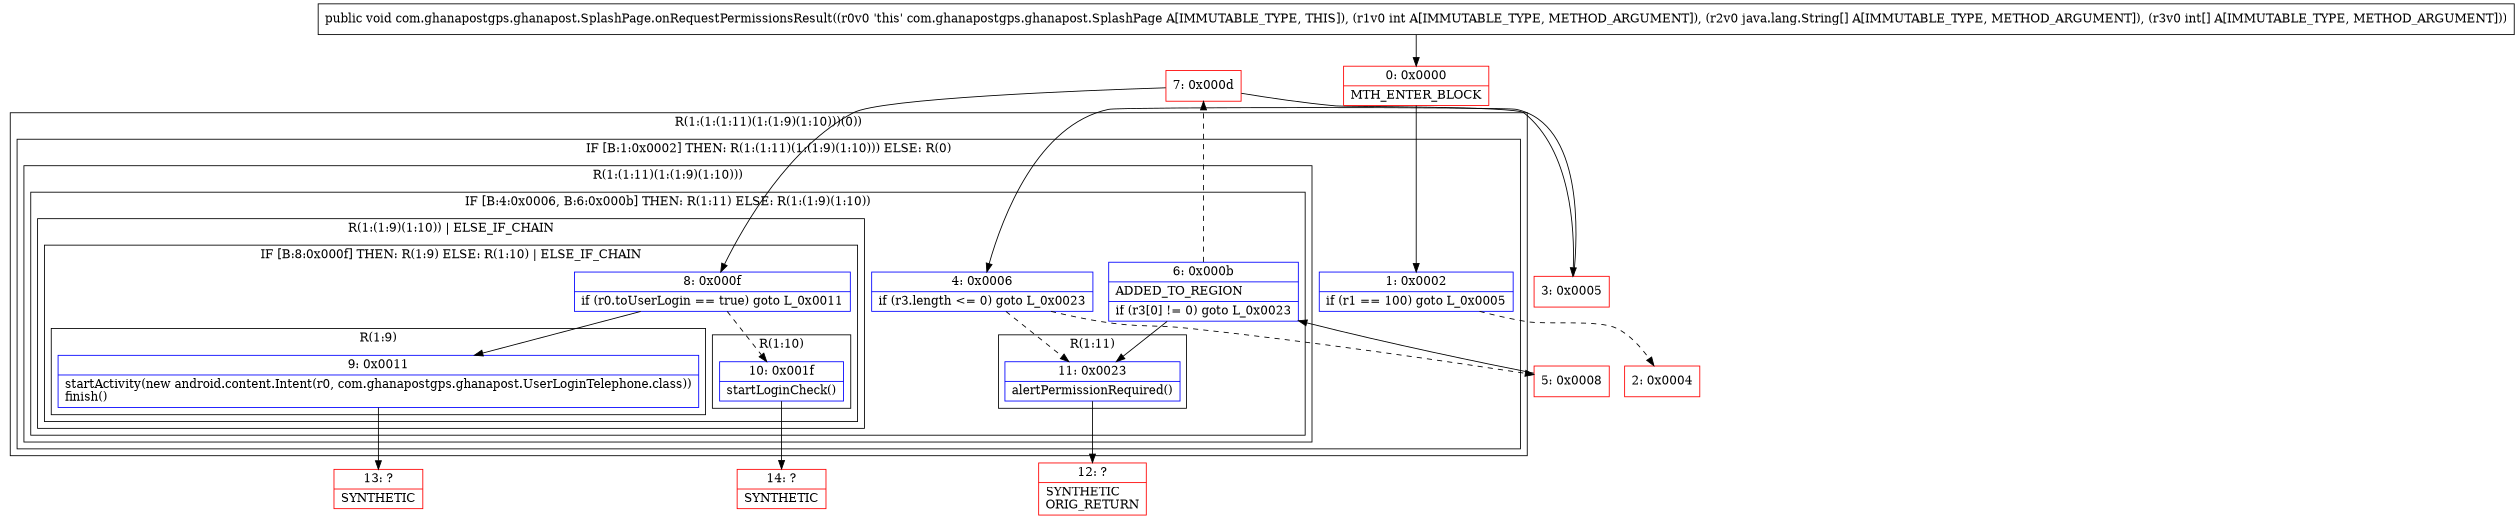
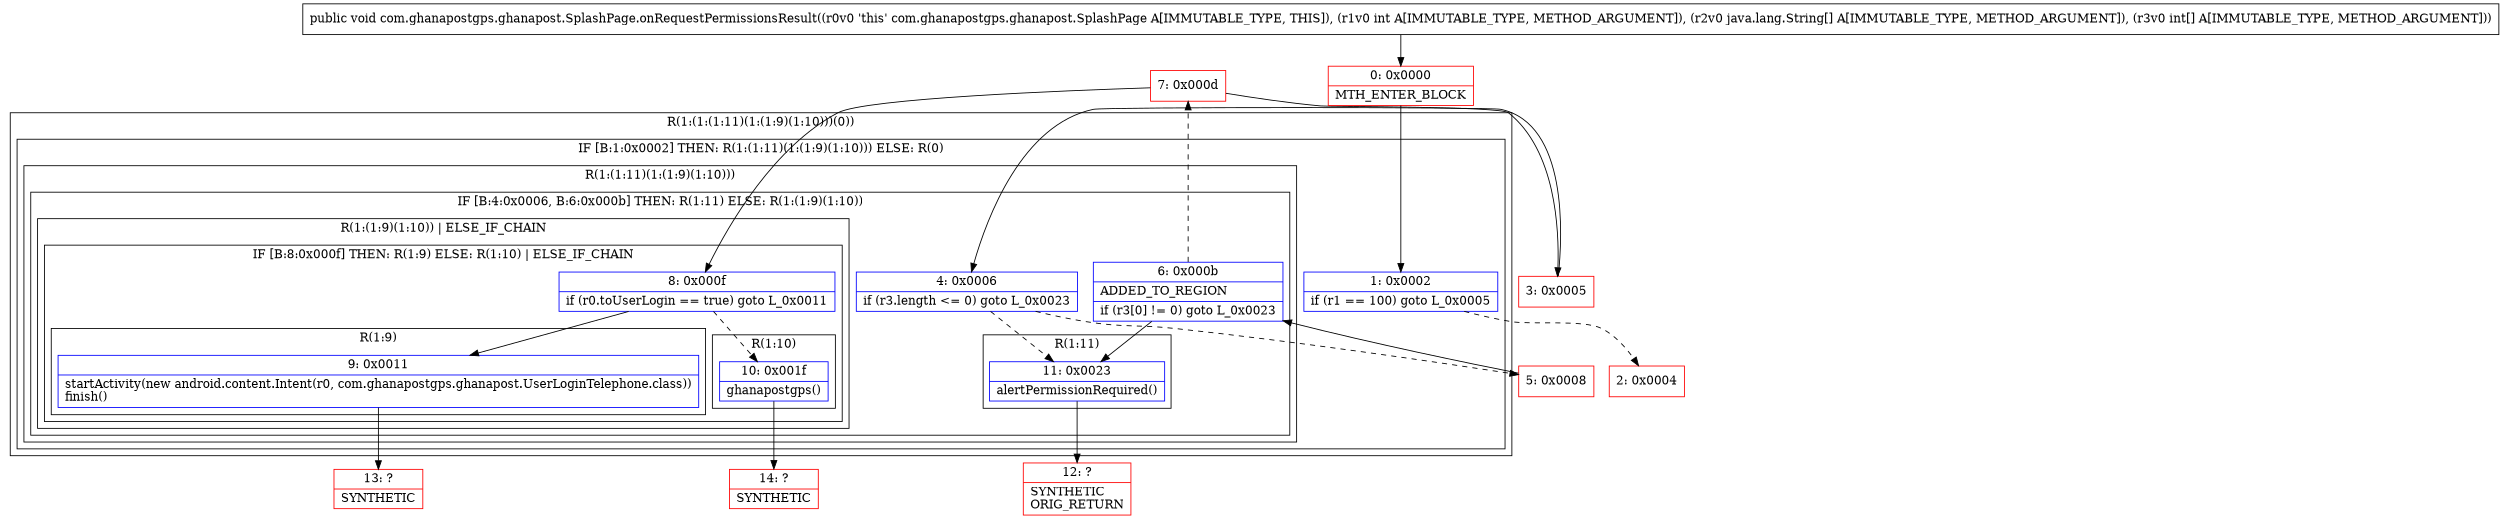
  digraph {
    node [color=red shape=record]
    n1 [color=blue label="{11\:\ 0x0023|alertPermissionRequired()\l}"]
    n2 [color=blue label="{9\:\ 0x0011|startActivity(new android.content.Intent(r0, com.ghanapostgps.ghanapost.UserLoginTelephone.class))\lfinish()\l}"]
-   n3 [color=blue label="{10\:\ 0x001f|startLoginCheck()\l}"]
+   n3 [color=blue label="{10\:\ 0x001f|ghanapostgps()\l}"]
    n4 [color=blue label="{8\:\ 0x000f|if (r0.toUserLogin == true) goto L_0x0011\l}"]
    n5 [color=blue label="{4\:\ 0x0006|if (r3.length \<= 0) goto L_0x0023\l}"]
    n6 [color=blue label="{6\:\ 0x000b|ADDED_TO_REGION\l|if (r3[0] != 0) goto L_0x0023\l}"]
    n7 [color=blue label="{1\:\ 0x0002|if (r1 == 100) goto L_0x0005\l}"]
    n8 [label="{12\:\ ?|SYNTHETIC\lORIG_RETURN\l}"]
    n9 [label="{13\:\ ?|SYNTHETIC\l}"]
    n10 [label="{14\:\ ?|SYNTHETIC\l}"]
    n11 [label="{5\:\ 0x0008}"]
    n12 [label="{7\:\ 0x000d}"]
    n13 [label="{2\:\ 0x0004}"]
    n14 [label="{3\:\ 0x0005}"]
    n15 [label="{0\:\ 0x0000|MTH_ENTER_BLOCK\l}"]
    n16 [label="{public void com.ghanapostgps.ghanapost.SplashPage.onRequestPermissionsResult((r0v0 'this' com.ghanapostgps.ghanapost.SplashPage A[IMMUTABLE_TYPE, THIS]), (r1v0 int A[IMMUTABLE_TYPE, METHOD_ARGUMENT]), (r2v0 java.lang.String[] A[IMMUTABLE_TYPE, METHOD_ARGUMENT]), (r3v0 int[] A[IMMUTABLE_TYPE, METHOD_ARGUMENT])) }" color=""]
    subgraph cluster_1 {
      label="R(1:(1:(1:11)(1:(1:9)(1:10)))(0))"
      subgraph cluster_2 {
        label="IF [B:1:0x0002] THEN: R(1:(1:11)(1:(1:9)(1:10))) ELSE: R(0)"
        n7
        subgraph cluster_3 {
          label="R(1:(1:11)(1:(1:9)(1:10)))"
          subgraph cluster_4 {
            label="IF [B:4:0x0006, B:6:0x000b] THEN: R(1:11) ELSE: R(1:(1:9)(1:10))"
            n5
            n6
            subgraph cluster_5 {
              label="R(1:11)"
              n1
            }
            subgraph cluster_6 {
              label="R(1:(1:9)(1:10)) | ELSE_IF_CHAIN\l"
              subgraph cluster_7 {
                label="IF [B:8:0x000f] THEN: R(1:9) ELSE: R(1:10) | ELSE_IF_CHAIN\l"
                n4
                subgraph cluster_8 {
                  label="R(1:9)"
                  n2
                }
                subgraph cluster_9 {
                  label="R(1:10)"
                  n3
                }
              }
            }
          }
        }
        subgraph cluster_10 {
          label="R(0)"
        }
      }
    }
    n1 -> n8
    n2 -> n9
    n3 -> n10
    n4 -> n2
    n4 -> n3 [style=dashed]
    n5 -> n1 [style=dashed]
    n5 -> n11 [style=dashed]
    n6 -> n1
    n6 -> n12 [style=dashed]
    n7 -> n13 [style=dashed]
    n11 -> n6
    n12 -> n4
    n12 -> n14
    n14 -> n5
    n15 -> n7
    n16 -> n15
  }
